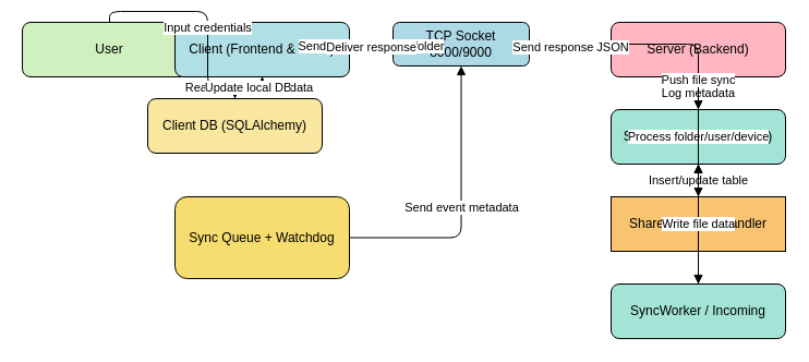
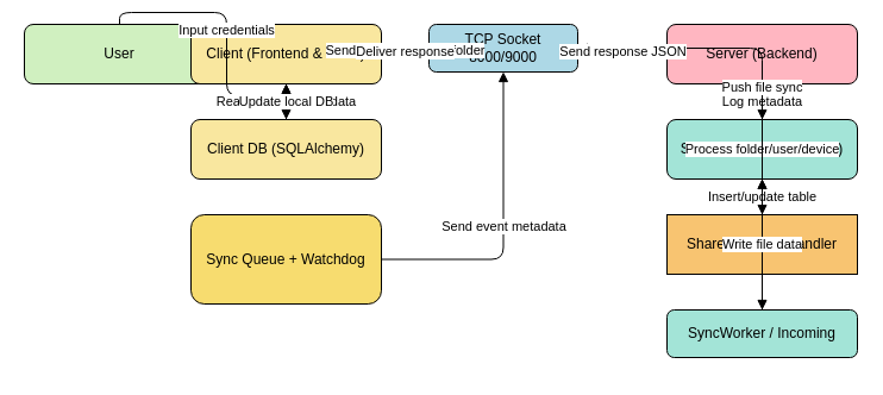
  <mxCell id="0" />
  <mxCell id="1" parent="0" />
  <mxCell id="2" value="User" style="rounded=1;whiteSpace=wrap;html=1;fillColor=#d0f0c0;" vertex="1" parent="1"><mxGeometry x="20" y="20" width="160" height="50" as="geometry" /></mxCell>
- <mxCell id="3" value="Client (Frontend &amp; Flask)" style="rounded=1;whiteSpace=wrap;html=1;fillColor=#b0e0e6;" vertex="1" parent="1"><mxGeometry x="160" y="20" width="160" height="50" as="geometry" /></mxCell>
- <mxCell id="4" value="Client DB (SQLAlchemy)" style="rounded=1;whiteSpace=wrap;html=1;fillColor=#f9e79f;" vertex="1" parent="1"><mxGeometry x="135" y="90" width="160" height="50" as="geometry" /></mxCell>
+ <mxCell id="3" value="Client (Frontend &amp; Flask)" style="rounded=1;whiteSpace=wrap;html=1;fillColor=#f9e79f;" vertex="1" parent="1"><mxGeometry x="160" y="20" width="160" height="50" as="geometry" /></mxCell>
+ <mxCell id="4" value="Client DB (SQLAlchemy)" style="rounded=1;whiteSpace=wrap;html=1;fillColor=#f9e79f;" vertex="1" parent="1"><mxGeometry x="160" y="100" width="160" height="50" as="geometry" /></mxCell>
  <mxCell id="5" value="Sync Queue + Watchdog" style="rounded=1;whiteSpace=wrap;html=1;fillColor=#f7dc6f;" vertex="1" parent="1"><mxGeometry x="160" y="180" width="160" height="75" as="geometry" /></mxCell>
  <mxCell id="6" value="TCP Socket 8000/9000" style="rounded=1;whiteSpace=wrap;html=1;fillColor=#add8e6;" vertex="1" parent="1"><mxGeometry x="360" y="20" width="125" height="40" as="geometry" /></mxCell>
  <mxCell id="7" value="Server (Backend)" style="rounded=1;whiteSpace=wrap;html=1;fillColor=#ffb6c1;" vertex="1" parent="1"><mxGeometry x="560" y="20" width="160" height="50" as="geometry" /></mxCell>
  <mxCell id="8" value="Server DB (SQLAlchemy)" style="rounded=1;whiteSpace=wrap;html=1;fillColor=#a3e4d7;" vertex="1" parent="1"><mxGeometry x="560" y="100" width="160" height="50" as="geometry" /></mxCell>
  <mxCell id="9" value="Share &amp; Folder Handler" style="whiteSpace=wrap;html=1;fillColor=#f8c471;rounded=0;" vertex="1" parent="1"><mxGeometry x="560" y="180" width="160" height="50" as="geometry" /></mxCell>
- <mxCell id="10" value="SyncWorker / Incoming" style="rounded=1;whiteSpace=wrap;html=1;fillColor=#a3e4d7;" vertex="1" parent="1"><mxGeometry x="560" y="260" width="160" height="50" as="geometry" /></mxCell>
+ <mxCell id="10" value="SyncWorker / Incoming" style="rounded=1;whiteSpace=wrap;html=1;fillColor=#a3e4d7;" vertex="1" parent="1"><mxGeometry x="560" y="260" width="160" height="40" as="geometry" /></mxCell>
  <mxCell id="11" value="Input credentials" style="edgeStyle=orthogonalEdgeStyle;rounded=1;endArrow=block;html=1;" edge="1" parent="1" source="2" target="3"><mxGeometry relative="1" as="geometry" /></mxCell>
  <mxCell id="12" value="Send login/track/add_folder" style="edgeStyle=orthogonalEdgeStyle;rounded=1;endArrow=block;html=1;" edge="1" parent="1" source="3" target="6"><mxGeometry relative="1" as="geometry" /></mxCell>
  <mxCell id="13" value="Read/write session data" style="edgeStyle=orthogonalEdgeStyle;rounded=1;endArrow=block;html=1;" edge="1" parent="1" source="4" target="3"><mxGeometry relative="1" as="geometry" /></mxCell>
  <mxCell id="14" value="Update local DB" style="edgeStyle=orthogonalEdgeStyle;rounded=1;endArrow=block;html=1;" edge="1" parent="1" source="3" target="4"><mxGeometry relative="1" as="geometry" /></mxCell>
  <mxCell id="15" value="Send event metadata" style="edgeStyle=orthogonalEdgeStyle;rounded=1;endArrow=block;html=1;" edge="1" parent="1" source="5" target="6"><mxGeometry relative="1" as="geometry" /></mxCell>
  <mxCell id="16" value="Forward packet" style="edgeStyle=orthogonalEdgeStyle;rounded=1;endArrow=block;html=1;" edge="1" parent="1" source="6" target="7"><mxGeometry relative="1" as="geometry" /></mxCell>
  <mxCell id="17" value="Log metadata" style="edgeStyle=orthogonalEdgeStyle;rounded=1;endArrow=block;html=1;" edge="1" parent="1" source="7" target="8"><mxGeometry relative="1" as="geometry" /></mxCell>
  <mxCell id="18" value="Process folder/user/device" style="edgeStyle=orthogonalEdgeStyle;rounded=1;endArrow=block;html=1;" edge="1" parent="1" source="7" target="9"><mxGeometry relative="1" as="geometry" /></mxCell>
  <mxCell id="19" value="Insert/update table" style="edgeStyle=orthogonalEdgeStyle;rounded=1;endArrow=open;html=1;" edge="1" parent="1" source="9" target="8"><mxGeometry relative="1" as="geometry" /></mxCell>
  <mxCell id="20" value="Push file sync" style="edgeStyle=orthogonalEdgeStyle;rounded=1;endArrow=block;html=1;" edge="1" parent="1" source="6" target="10"><mxGeometry relative="1" as="geometry" /></mxCell>
  <mxCell id="21" value="Write file data" style="edgeStyle=orthogonalEdgeStyle;rounded=1;endArrow=block;html=1;" edge="1" parent="1" source="10" target="8"><mxGeometry relative="1" as="geometry" /></mxCell>
  <mxCell id="22" value="Send response JSON" style="edgeStyle=orthogonalEdgeStyle;rounded=1;endArrow=block;html=1;" edge="1" parent="1" source="7" target="6"><mxGeometry relative="1" as="geometry" /></mxCell>
  <mxCell id="23" value="Deliver response" style="edgeStyle=orthogonalEdgeStyle;rounded=1;endArrow=block;html=1;" edge="1" parent="1" source="6" target="3"><mxGeometry relative="1" as="geometry" /></mxCell>
